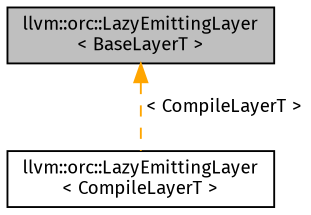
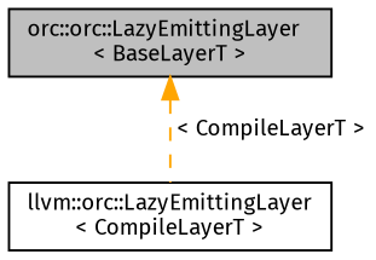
  digraph {
    fontname="Fira Sans"
    node [color=black fontname="Fira Sans" fontsize=10 shape=box]
-   n1 [fillcolor=grey75 fontcolor=black height=0.2 label="llvm::orc::LazyEmittingLayer\l\< BaseLayerT \>" style=filled width=0.4]
+   n1 [fillcolor=grey75 fontcolor=black height=0.2 label="orc::orc::LazyEmittingLayer\l\< BaseLayerT \>" style=filled width=0.4]
    n2 [height=0.2 label="llvm::orc::LazyEmittingLayer\l\< CompileLayerT \>" width=0.4]
    n1 -> n2 [color=orange dir=back fontname="Fira Sans" fontsize=10 label=" \< CompileLayerT \>" labelfontname=Helvetica labelfontsize=10 style=dashed]
  }
